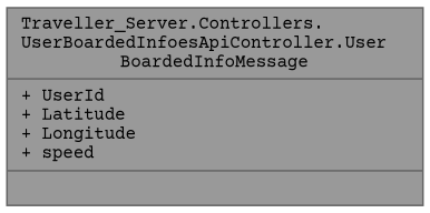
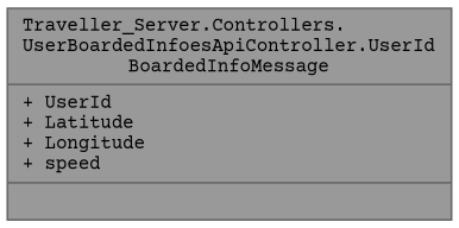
  digraph {
    fontname="Courier Prime"
-   n1 [color=gray40 fillcolor=grey60 fontcolor=black fontname="Courier Prime" fontsize=10 height=0.2 label="{Traveller_Server.Controllers.\lUserBoardedInfoesApiController.User\lBoardedInfoMessage\n|+ UserId\l+ Latitude\l+ Longitude\l+ speed\l|}" shape=record style=filled width=0.4]
+   n1 [color=gray40 fillcolor=grey60 fontcolor=black fontname="Courier Prime" fontsize=10 height=0.2 label="{Traveller_Server.Controllers.\lUserBoardedInfoesApiController.UserId\lBoardedInfoMessage\n|+ UserId\l+ Latitude\l+ Longitude\l+ speed\l|}" shape=record style=filled width=0.4]
  }
